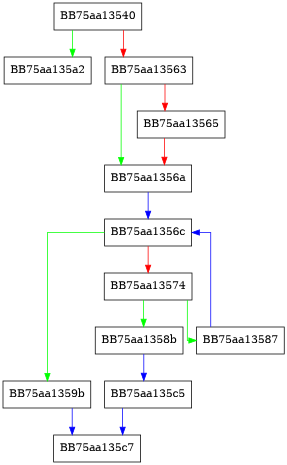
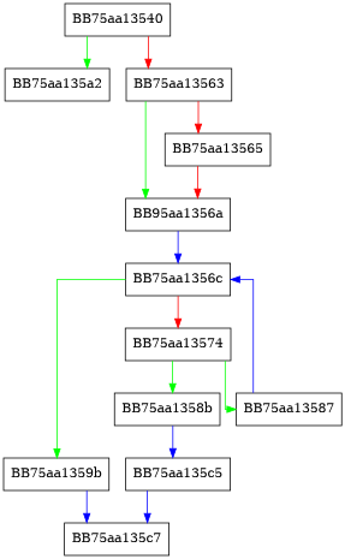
  digraph {
    splines=ortho
    node [shape=box]
    edge [color=green]
    BB75aa13540
    BB75aa135a2
    BB75aa13563
-   BB75aa1356a
+   BB75aa1356a [label=BB95aa1356a]
    BB75aa13565
    BB75aa135c5
    BB75aa135c7
    BB75aa1356c
    BB75aa1359b
    BB75aa13574
    BB75aa1358b
    BB75aa13587
    BB75aa13540 -> BB75aa135a2
    BB75aa13540 -> BB75aa13563 [color=red]
    BB75aa13563 -> BB75aa1356a
    BB75aa13563 -> BB75aa13565 [color=red]
    BB75aa1356a -> BB75aa1356c [color=blue]
    BB75aa13565 -> BB75aa1356a [color=red]
    BB75aa135c5 -> BB75aa135c7 [color=blue]
    BB75aa1356c -> BB75aa1359b
    BB75aa1356c -> BB75aa13574 [color=red]
    BB75aa1359b -> BB75aa135c7 [color=blue]
    BB75aa13574 -> BB75aa1358b
    BB75aa13574 -> BB75aa13587
    BB75aa1358b -> BB75aa135c5 [color=blue]
    BB75aa13587 -> BB75aa1356c [color=blue]
  }
